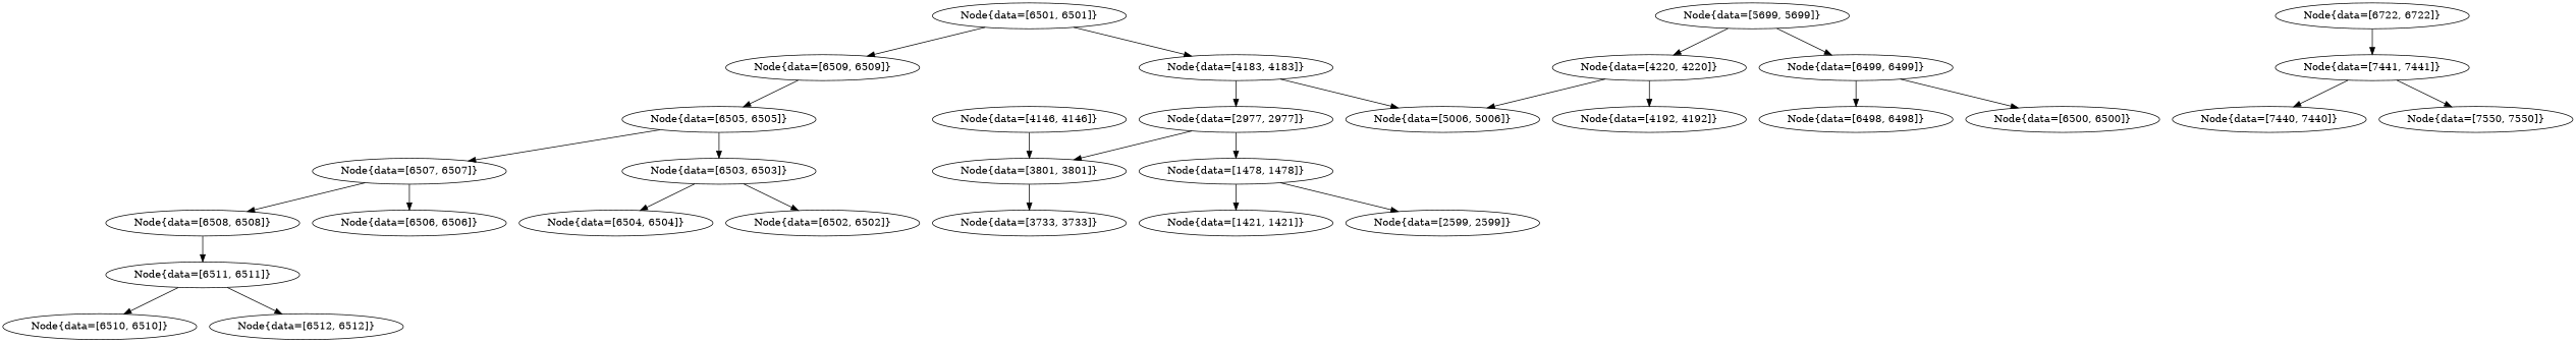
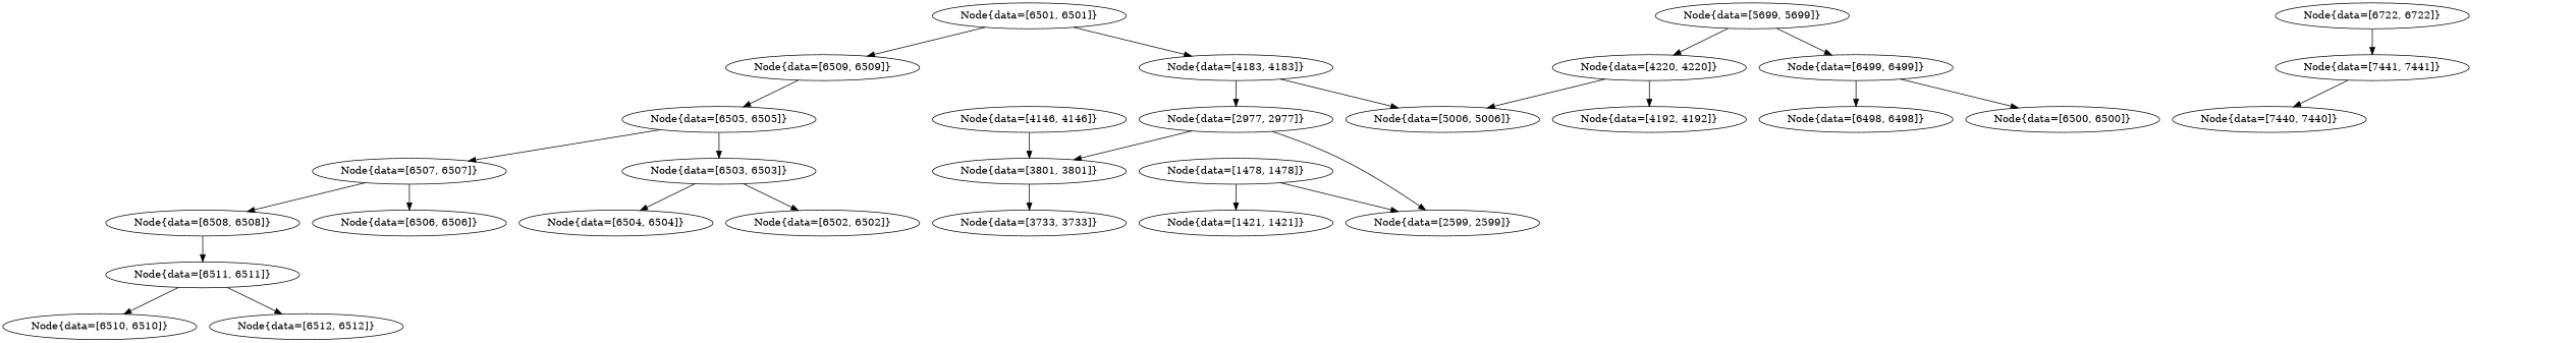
  digraph {
    n1 [label="Node{data=[6501, 6501]}"]
    n2 [label="Node{data=[4183, 4183]}"]
    n3 [label="Node{data=[6509, 6509]}"]
    n4 [label="Node{data=[2977, 2977]}"]
    n5 [label="Node{data=[5006, 5006]}"]
    n6 [label="Node{data=[6505, 6505]}"]
    n7 [label="Node{data=[1478, 1478]}"]
    n8 [label="Node{data=[3801, 3801]}"]
    n9 [label="Node{data=[5699, 5699]}"]
    n10 [label="Node{data=[4220, 4220]}"]
    n11 [label="Node{data=[6499, 6499]}"]
    n12 [label="Node{data=[1421, 1421]}"]
    n13 [label="Node{data=[2599, 2599]}"]
    n14 [label="Node{data=[3733, 3733]}"]
    n15 [label="Node{data=[4146, 4146]}"]
    n16 [label="Node{data=[4192, 4192]}"]
    n17 [label="Node{data=[6498, 6498]}"]
    n18 [label="Node{data=[6500, 6500]}"]
    n19 [label="Node{data=[6503, 6503]}"]
    n20 [label="Node{data=[6507, 6507]}"]
    n21 [label="Node{data=[6722, 6722]}"]
    n22 [label="Node{data=[7441, 7441]}"]
    n23 [label="Node{data=[6502, 6502]}"]
    n24 [label="Node{data=[6504, 6504]}"]
    n25 [label="Node{data=[6506, 6506]}"]
    n26 [label="Node{data=[6508, 6508]}"]
    n27 [label="Node{data=[6511, 6511]}"]
    n28 [label="Node{data=[6510, 6510]}"]
    n29 [label="Node{data=[6512, 6512]}"]
    n30 [label="Node{data=[7440, 7440]}"]
-   n31 [label="Node{data=[7550, 7550]}"]
    n1 -> n2
    n1 -> n3
    n2 -> n4
    n2 -> n5
    n3 -> n6
-   n4 -> n7
+   n4 -> n13
    n4 -> n8
    n6 -> n19
    n6 -> n20
    n7 -> n12
    n7 -> n13
    n8 -> n14
    n9 -> n10
    n9 -> n11
    n10 -> n5
    n10 -> n16
    n11 -> n17
    n11 -> n18
    n15 -> n8
    n19 -> n23
    n19 -> n24
    n20 -> n25
    n20 -> n26
    n21 -> n22
    n22 -> n30
-   n22 -> n31
    n26 -> n27
    n27 -> n28
    n27 -> n29
  }
